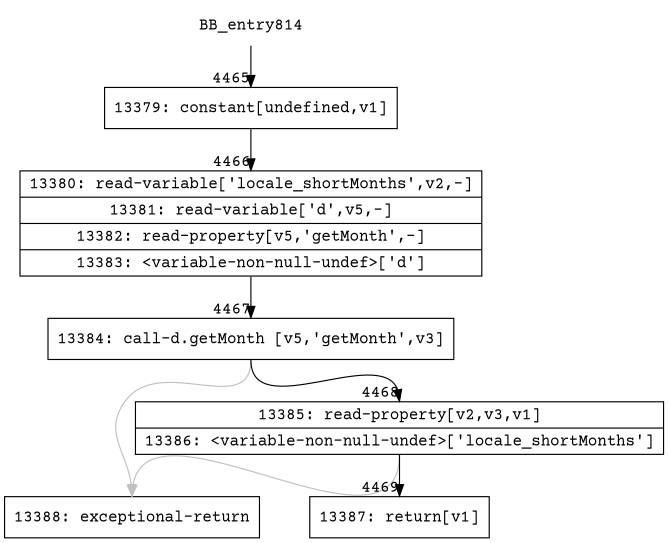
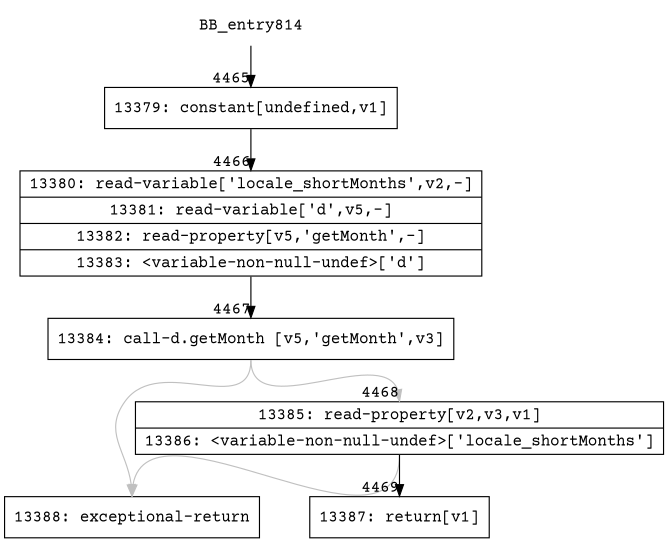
  digraph {
    fontname="Courier Prime"
    rankdir=TD
    node [fontname="Courier Prime" shape=record]
    edge [fontname="Courier Prime" headport=n tailport=s]
    n1 [label=BB_entry814 shape=none]
    n2 [label="{13379: constant[undefined,v1]}"]
    n3 [label="{13380: read-variable['locale_shortMonths',v2,-]|13381: read-variable['d',v5,-]|13382: read-property[v5,'getMonth',-]|13383: \<variable-non-null-undef\>['d']}"]
    n4 [label="{13384: call-d.getMonth [v5,'getMonth',v3]}"]
    n5 [label="{13388: exceptional-return}"]
    n6 [label="{13385: read-property[v2,v3,v1]|13386: \<variable-non-null-undef\>['locale_shortMonths']}"]
    n7 [label="{13387: return[v1]}"]
    n1 -> n2 [headlabel="    4465"]
    n2 -> n3 [headlabel="      4466"]
    n3 -> n4 [headlabel="      4467"]
    n4 -> n5 [color=gray]
-   n4 -> n6 [headlabel="      4468"]
+   n4 -> n6 [headlabel="      4468" color=gray]
    n6 -> n5 [color=gray]
    n6 -> n7 [headlabel="      4469"]
  }
